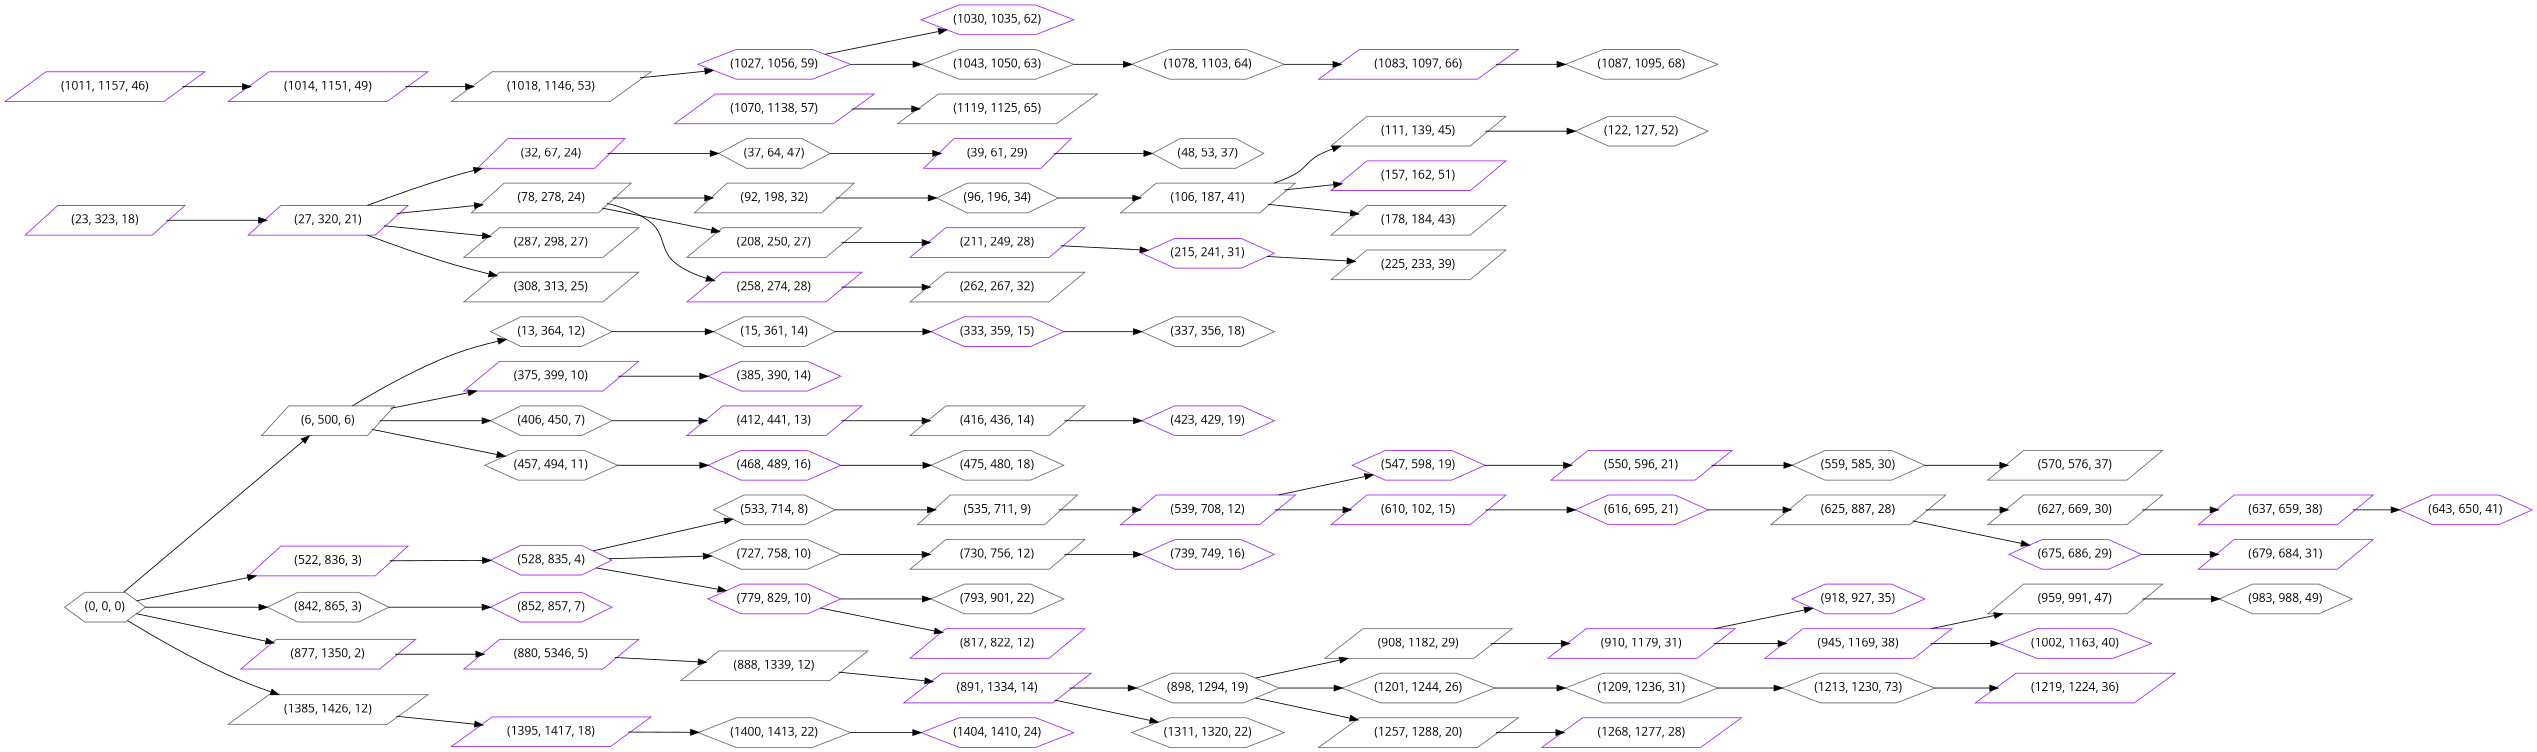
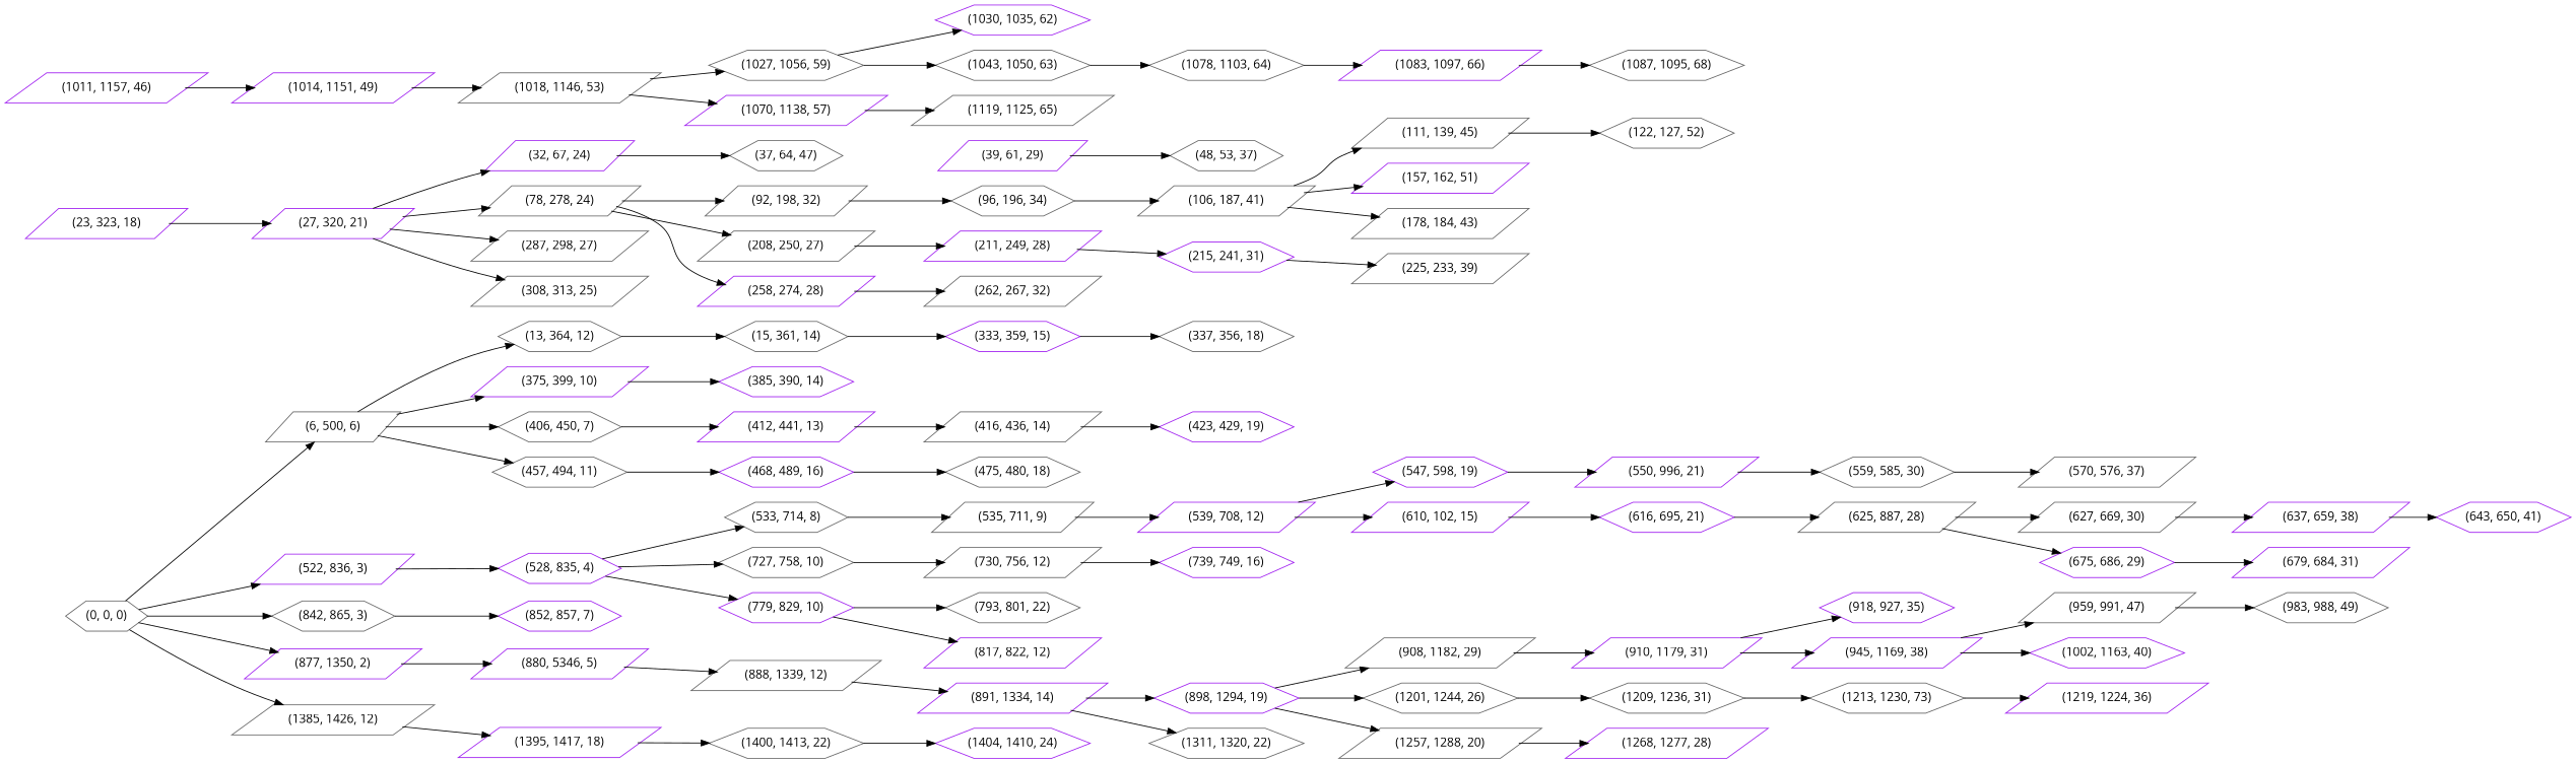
  digraph {
    fontname="Open Sans"
    rankdir=LR
    node [color=gray40 fontname="Open Sans" shape=parallelogram]
    edge [fontname="Open Sans"]
    "(0, 0, 0)" [shape=hexagon]
    "(6, 500, 6)"
    "(522, 836, 3)" [color=purple]
    "(842, 865, 3)" [shape=hexagon]
    "(877, 1350, 2)" [color=purple]
    "(1385, 1426, 12)"
    "(13, 364, 12)" [shape=hexagon]
    "(375, 399, 10)" [color=purple]
    "(406, 450, 7)" [shape=hexagon]
    "(457, 494, 11)" [shape=hexagon]
    "(528, 835, 4)" [color=purple shape=hexagon]
    "(852, 857, 7)" [color=purple shape=hexagon]
    n13 [color=purple label="(880, 5346, 5)"]
    "(1395, 1417, 18)" [color=purple]
    "(15, 361, 14)" [shape=hexagon]
    "(385, 390, 14)" [color=purple shape=hexagon]
    "(412, 441, 13)" [color=purple]
    "(468, 489, 16)" [color=purple shape=hexagon]
    "(333, 359, 15)" [color=purple shape=hexagon]
    "(337, 356, 18)" [shape=hexagon]
    "(23, 323, 18)" [color=purple]
    "(27, 320, 21)" [color=purple]
    "(32, 67, 24)" [color=purple]
    "(78, 278, 24)"
    "(287, 298, 27)"
    "(308, 313, 25)"
    n27 [label="(37, 64, 47)" shape=hexagon]
    "(92, 198, 32)"
    "(208, 250, 27)"
    "(258, 274, 28)" [color=purple]
    "(39, 61, 29)" [color=purple]
    "(48, 53, 37)" [shape=hexagon]
    "(96, 196, 34)" [shape=hexagon]
    "(211, 249, 28)" [color=purple]
    "(262, 267, 32)"
    "(106, 187, 41)"
    "(111, 139, 45)"
    "(157, 162, 51)" [color=purple]
    "(178, 184, 43)"
    "(122, 127, 52)" [shape=hexagon]
    "(215, 241, 31)" [color=purple shape=hexagon]
    "(225, 233, 39)"
    "(416, 436, 14)"
    "(423, 429, 19)" [color=purple shape=hexagon]
    "(475, 480, 18)" [shape=hexagon]
    "(533, 714, 8)" [shape=hexagon]
    "(727, 758, 10)" [shape=hexagon]
    "(779, 829, 10)" [color=purple shape=hexagon]
    "(535, 711, 9)"
    n50 [label="(730, 756, 12)"]
-   "(793, 801, 22)" [shape=hexagon label="(793, 901, 22)"]
+   "(793, 801, 22)" [shape=hexagon]
    "(817, 822, 12)" [color=purple]
    "(539, 708, 12)" [color=purple]
    "(547, 598, 19)" [color=purple shape=hexagon]
    n55 [color=purple label="(610, 102, 15)"]
-   "(550, 596, 21)" [color=purple]
+   "(550, 596, 21)" [color=purple label="(550, 996, 21)"]
    "(616, 695, 21)" [color=purple shape=hexagon]
    "(559, 585, 30)" [shape=hexagon]
    "(570, 576, 37)"
    n60 [label="(625, 887, 28)"]
    "(627, 669, 30)"
    "(675, 686, 29)" [color=purple shape=hexagon]
    "(637, 659, 38)" [color=purple]
    "(679, 684, 31)" [color=purple]
    "(643, 650, 41)" [color=purple shape=hexagon]
    "(739, 749, 16)" [color=purple shape=hexagon]
    "(888, 1339, 12)"
    "(891, 1334, 14)" [color=purple]
-   "(898, 1294, 19)" [shape=hexagon]
+   "(898, 1294, 19)" [color=purple shape=hexagon]
    "(1311, 1320, 22)" [shape=hexagon]
    "(908, 1182, 29)"
    "(1201, 1244, 26)" [shape=hexagon]
    "(1257, 1288, 20)"
    "(910, 1179, 31)" [color=purple]
    "(1209, 1236, 31)" [shape=hexagon]
    "(1268, 1277, 28)" [color=purple]
    "(918, 927, 35)" [color=purple shape=hexagon]
    "(945, 1169, 38)" [color=purple]
    "(959, 991, 47)"
    "(1002, 1163, 40)" [color=purple shape=hexagon]
    "(983, 988, 49)" [shape=hexagon]
    "(1011, 1157, 46)" [color=purple]
    "(1014, 1151, 49)" [color=purple]
    "(1018, 1146, 53)"
-   "(1027, 1056, 59)" [color=purple shape=hexagon]
+   "(1027, 1056, 59)" [shape=hexagon]
    "(1070, 1138, 57)" [color=purple]
    "(1030, 1035, 62)" [color=purple shape=hexagon]
    "(1043, 1050, 63)" [shape=hexagon]
    "(1119, 1125, 65)"
    "(1078, 1103, 64)" [shape=hexagon]
    "(1083, 1097, 66)" [color=purple]
    "(1087, 1095, 68)" [shape=hexagon]
    n93 [label="(1213, 1230, 73)" shape=hexagon]
    "(1219, 1224, 36)" [color=purple]
    "(1400, 1413, 22)" [shape=hexagon]
    "(1404, 1410, 24)" [color=purple shape=hexagon]
    "(0, 0, 0)" -> "(6, 500, 6)"
    "(0, 0, 0)" -> "(522, 836, 3)"
    "(0, 0, 0)" -> "(842, 865, 3)"
    "(0, 0, 0)" -> "(877, 1350, 2)"
    "(0, 0, 0)" -> "(1385, 1426, 12)"
    "(6, 500, 6)" -> "(13, 364, 12)"
    "(6, 500, 6)" -> "(375, 399, 10)"
    "(6, 500, 6)" -> "(406, 450, 7)"
    "(6, 500, 6)" -> "(457, 494, 11)"
    "(522, 836, 3)" -> "(528, 835, 4)"
    "(842, 865, 3)" -> "(852, 857, 7)"
    "(877, 1350, 2)" -> n13
    "(1385, 1426, 12)" -> "(1395, 1417, 18)"
    "(13, 364, 12)" -> "(15, 361, 14)"
    "(375, 399, 10)" -> "(385, 390, 14)"
    "(406, 450, 7)" -> "(412, 441, 13)"
    "(457, 494, 11)" -> "(468, 489, 16)"
    "(528, 835, 4)" -> "(533, 714, 8)"
    "(528, 835, 4)" -> "(727, 758, 10)"
    "(528, 835, 4)" -> "(779, 829, 10)"
    n13 -> "(888, 1339, 12)"
    "(1395, 1417, 18)" -> "(1400, 1413, 22)"
    "(15, 361, 14)" -> "(333, 359, 15)"
    "(412, 441, 13)" -> "(416, 436, 14)"
    "(468, 489, 16)" -> "(475, 480, 18)"
    "(333, 359, 15)" -> "(337, 356, 18)"
    "(23, 323, 18)" -> "(27, 320, 21)"
    "(27, 320, 21)" -> "(32, 67, 24)"
    "(27, 320, 21)" -> "(78, 278, 24)"
    "(27, 320, 21)" -> "(287, 298, 27)"
    "(27, 320, 21)" -> "(308, 313, 25)"
    "(32, 67, 24)" -> n27
    "(78, 278, 24)" -> "(92, 198, 32)"
    "(78, 278, 24)" -> "(208, 250, 27)"
    "(78, 278, 24)" -> "(258, 274, 28)"
-   n27 -> "(39, 61, 29)"
    "(92, 198, 32)" -> "(96, 196, 34)"
    "(208, 250, 27)" -> "(211, 249, 28)"
    "(258, 274, 28)" -> "(262, 267, 32)"
    "(39, 61, 29)" -> "(48, 53, 37)"
    "(96, 196, 34)" -> "(106, 187, 41)"
    "(211, 249, 28)" -> "(215, 241, 31)"
    "(106, 187, 41)" -> "(111, 139, 45)"
    "(106, 187, 41)" -> "(157, 162, 51)"
    "(106, 187, 41)" -> "(178, 184, 43)"
    "(111, 139, 45)" -> "(122, 127, 52)"
    "(215, 241, 31)" -> "(225, 233, 39)"
    "(416, 436, 14)" -> "(423, 429, 19)"
    "(533, 714, 8)" -> "(535, 711, 9)"
    "(727, 758, 10)" -> n50
    "(779, 829, 10)" -> "(793, 801, 22)"
    "(779, 829, 10)" -> "(817, 822, 12)"
    "(535, 711, 9)" -> "(539, 708, 12)"
    n50 -> "(739, 749, 16)"
    "(539, 708, 12)" -> "(547, 598, 19)"
    "(539, 708, 12)" -> n55
    "(547, 598, 19)" -> "(550, 596, 21)"
    n55 -> "(616, 695, 21)"
    "(550, 596, 21)" -> "(559, 585, 30)"
    "(616, 695, 21)" -> n60
    "(559, 585, 30)" -> "(570, 576, 37)"
    n60 -> "(627, 669, 30)"
    n60 -> "(675, 686, 29)"
    "(627, 669, 30)" -> "(637, 659, 38)"
    "(675, 686, 29)" -> "(679, 684, 31)"
    "(637, 659, 38)" -> "(643, 650, 41)"
    "(888, 1339, 12)" -> "(891, 1334, 14)"
    "(891, 1334, 14)" -> "(898, 1294, 19)"
    "(891, 1334, 14)" -> "(1311, 1320, 22)"
    "(898, 1294, 19)" -> "(908, 1182, 29)"
    "(898, 1294, 19)" -> "(1201, 1244, 26)"
    "(898, 1294, 19)" -> "(1257, 1288, 20)"
    "(908, 1182, 29)" -> "(910, 1179, 31)"
    "(1201, 1244, 26)" -> "(1209, 1236, 31)"
    "(1257, 1288, 20)" -> "(1268, 1277, 28)"
    "(910, 1179, 31)" -> "(918, 927, 35)"
    "(910, 1179, 31)" -> "(945, 1169, 38)"
    "(1209, 1236, 31)" -> n93
    "(945, 1169, 38)" -> "(959, 991, 47)"
    "(945, 1169, 38)" -> "(1002, 1163, 40)"
    "(959, 991, 47)" -> "(983, 988, 49)"
    "(1011, 1157, 46)" -> "(1014, 1151, 49)"
    "(1014, 1151, 49)" -> "(1018, 1146, 53)"
    "(1018, 1146, 53)" -> "(1027, 1056, 59)"
+   "(1018, 1146, 53)" -> "(1070, 1138, 57)"
    "(1027, 1056, 59)" -> "(1030, 1035, 62)"
    "(1027, 1056, 59)" -> "(1043, 1050, 63)"
    "(1070, 1138, 57)" -> "(1119, 1125, 65)"
    "(1043, 1050, 63)" -> "(1078, 1103, 64)"
    "(1078, 1103, 64)" -> "(1083, 1097, 66)"
    "(1083, 1097, 66)" -> "(1087, 1095, 68)"
    n93 -> "(1219, 1224, 36)"
    "(1400, 1413, 22)" -> "(1404, 1410, 24)"
  }
